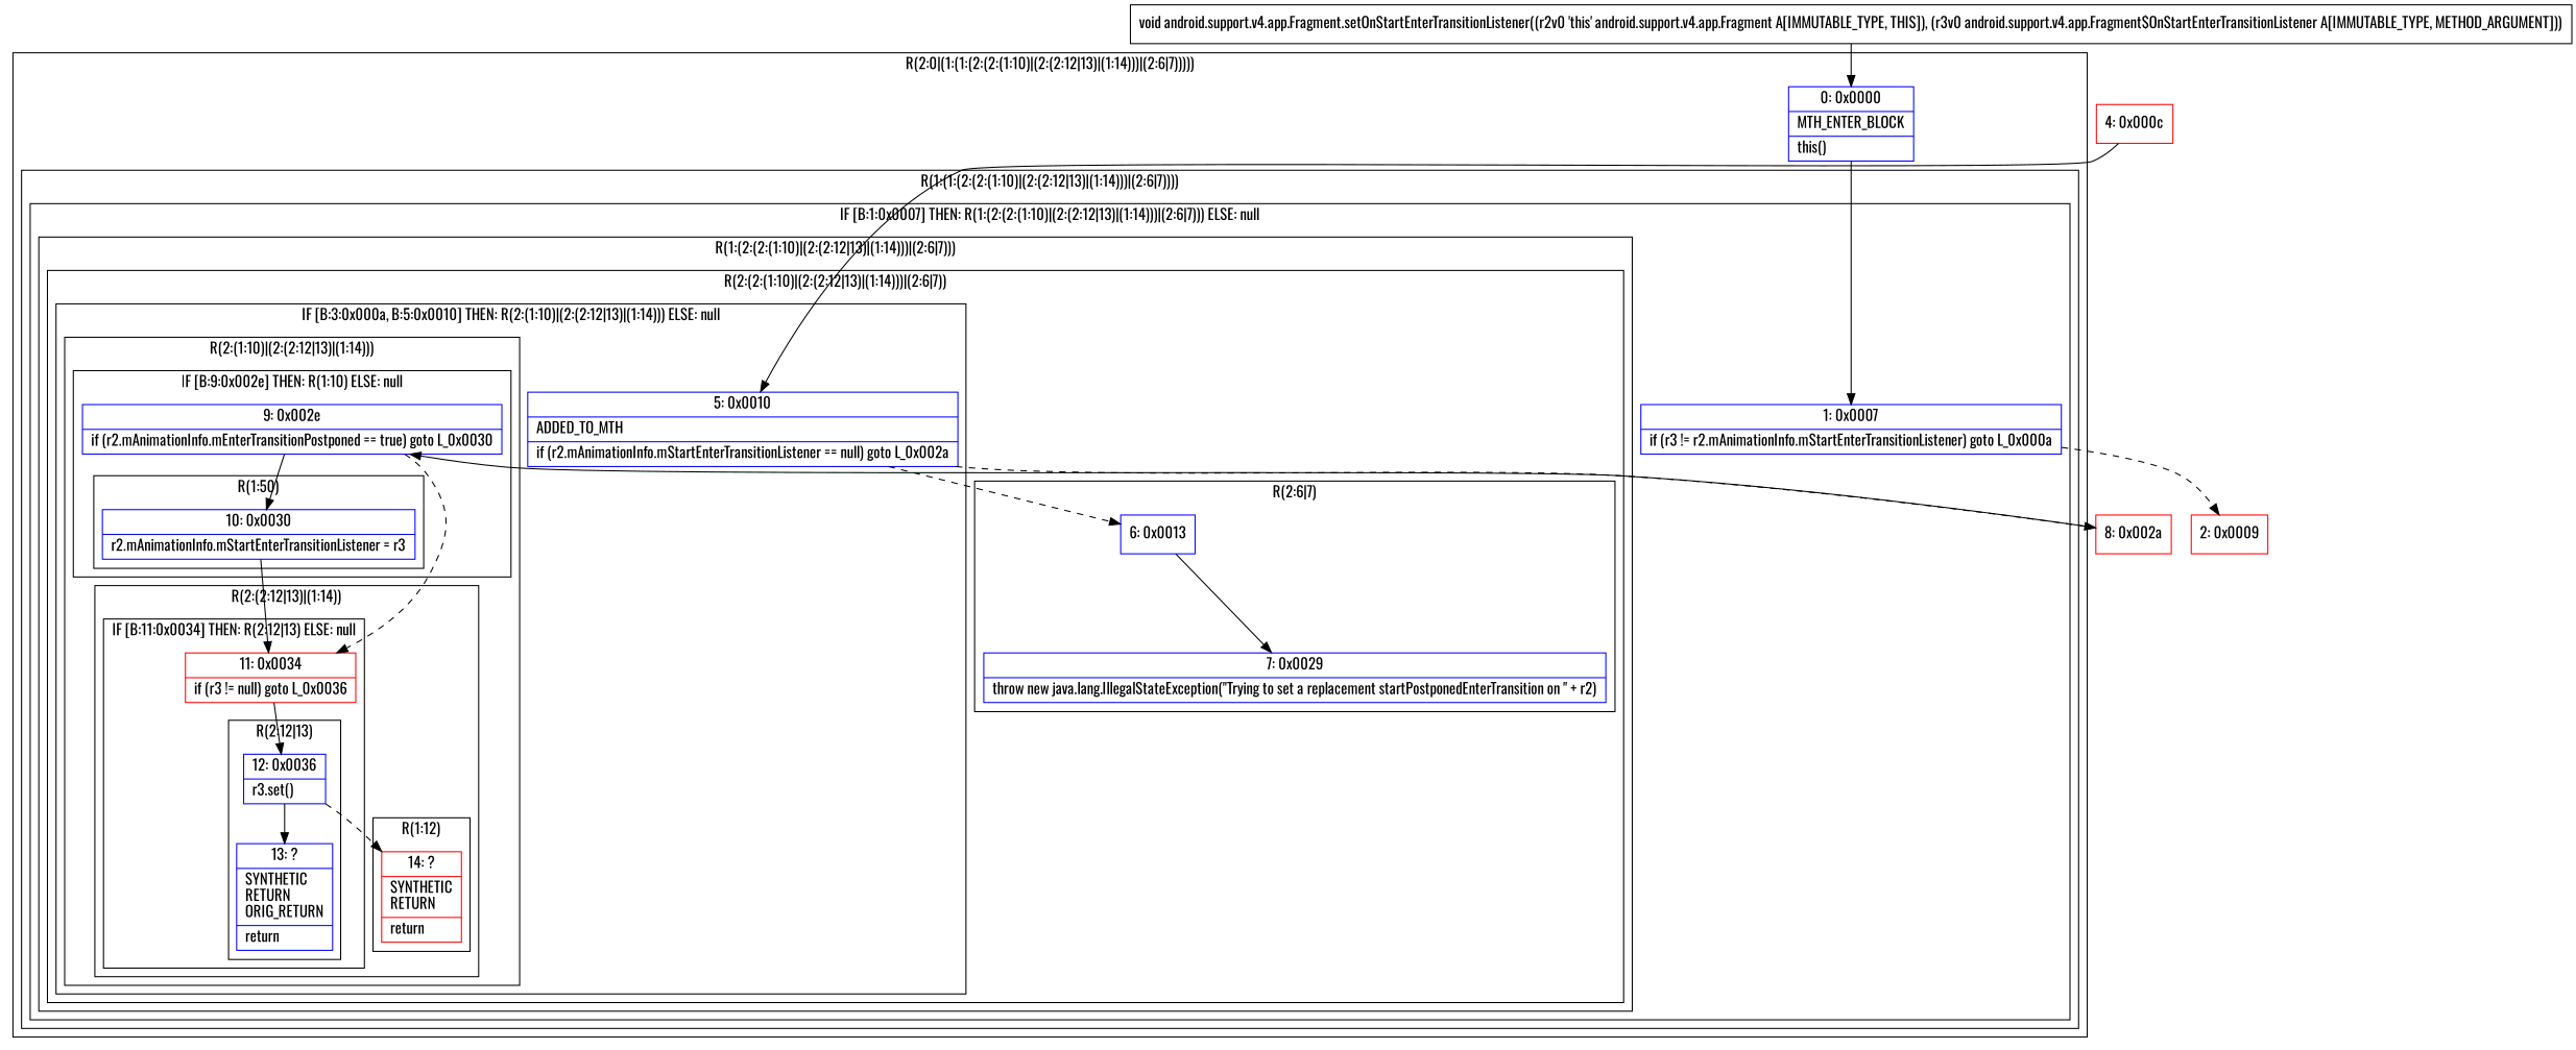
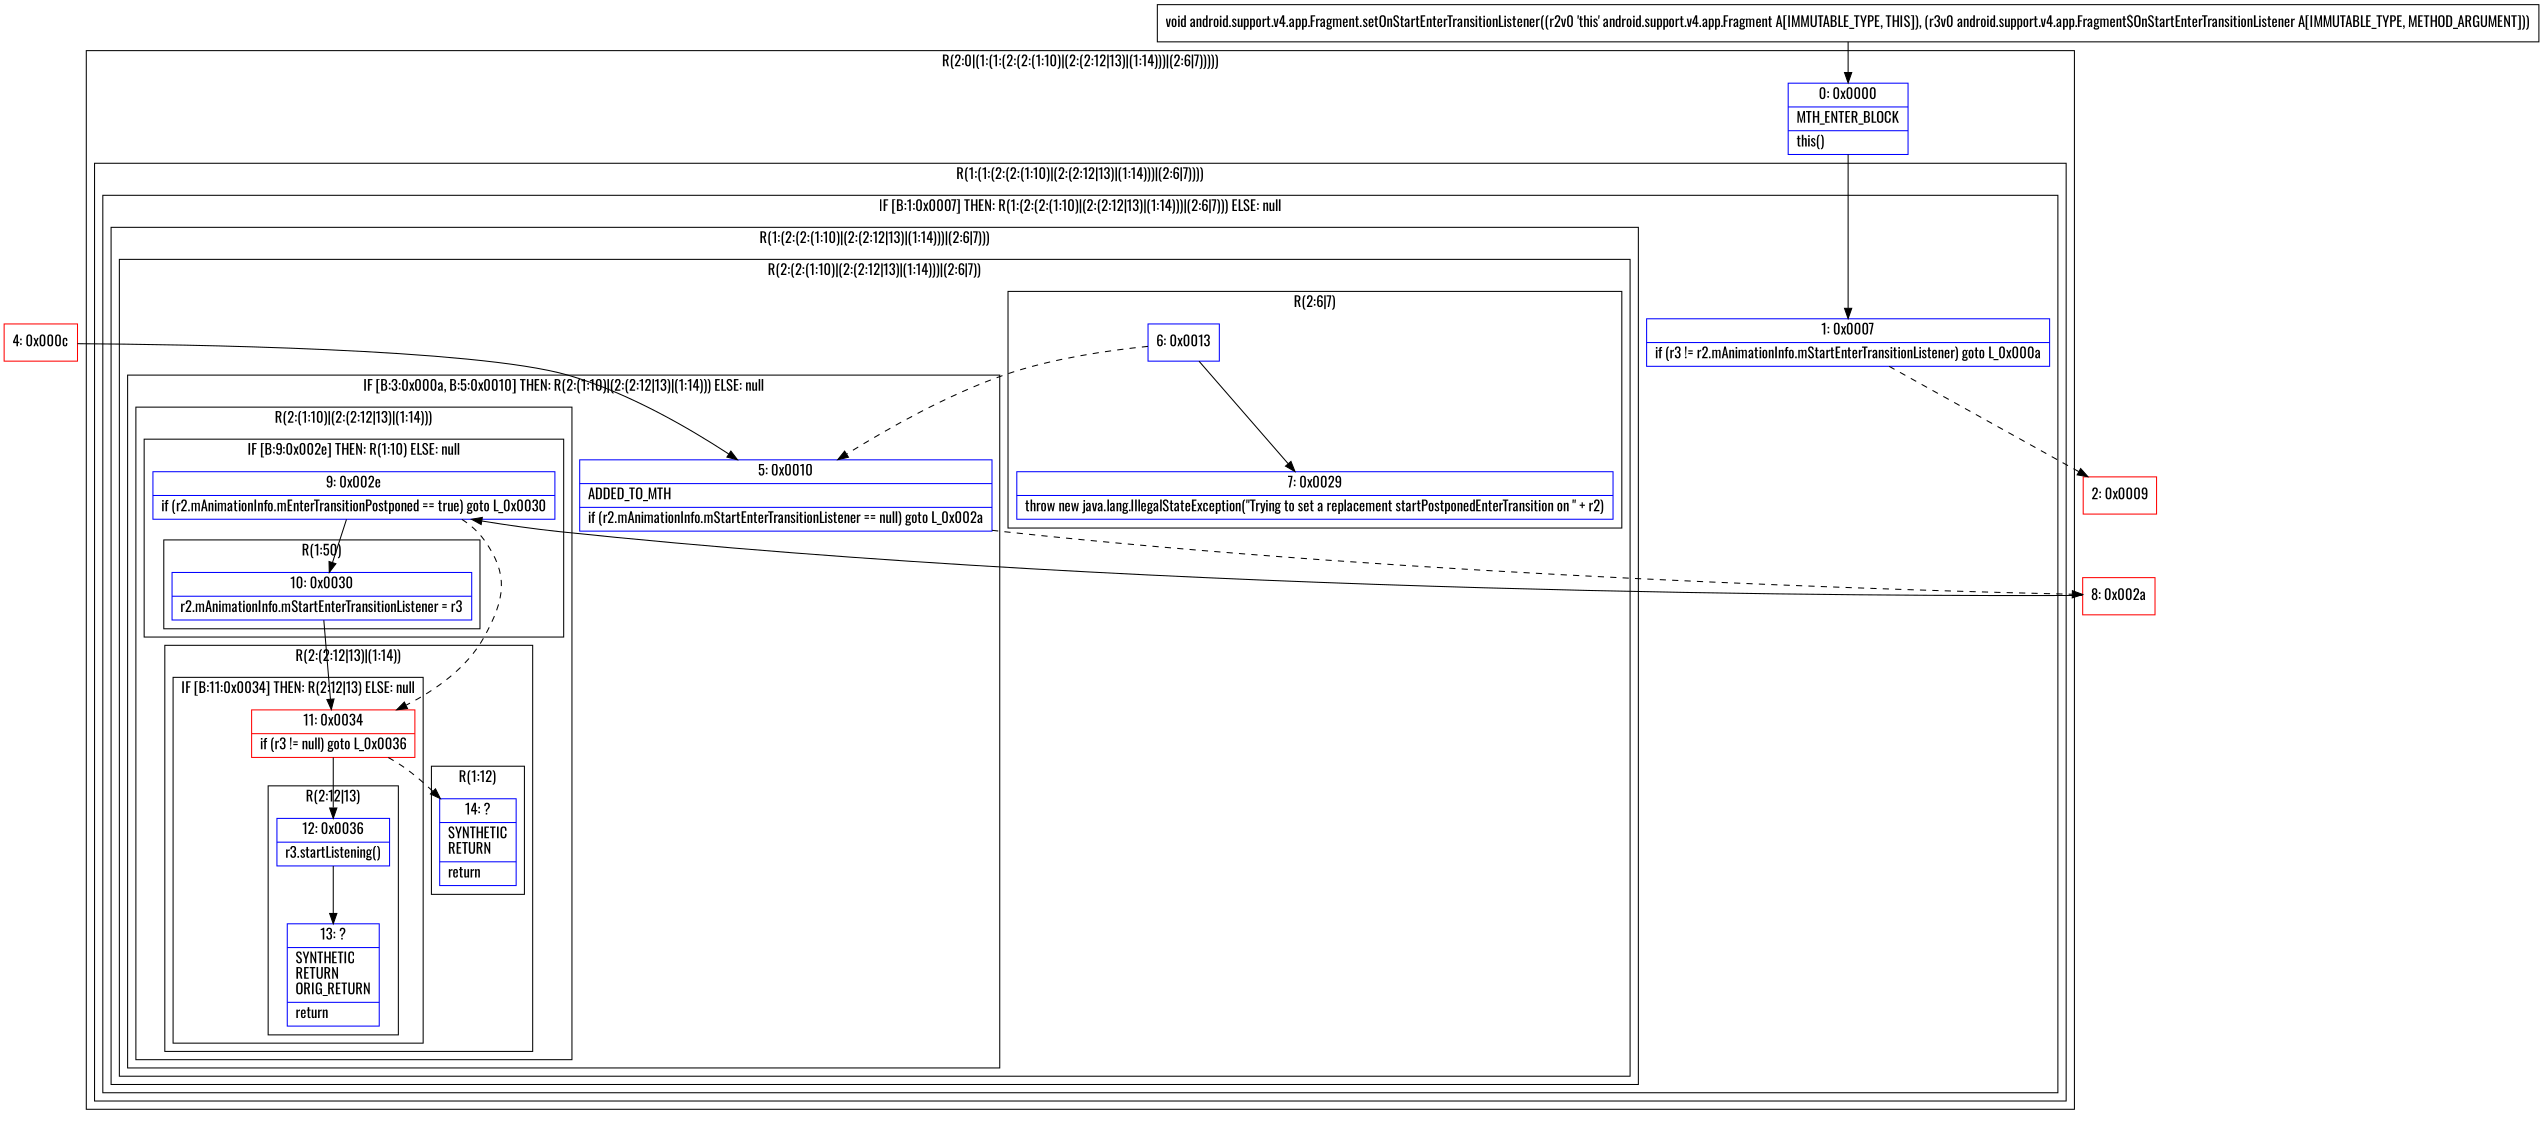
  digraph {
    fontname=Oswald
    node [color=blue fontname=Oswald shape=record]
    edge [fontname=Oswald]
    n1 [label="{10\:\ 0x0030|r2.mAnimationInfo.mStartEnterTransitionListener = r3\l}"]
    n2 [label="{9\:\ 0x002e|if (r2.mAnimationInfo.mEnterTransitionPostponed == true) goto L_0x0030\l}"]
-   n3 [label="{12\:\ 0x0036|r3.set()\l}"]
+   n3 [label="{12\:\ 0x0036|r3.startListening()\l}"]
    n4 [label="{13\:\ ?|SYNTHETIC\lRETURN\lORIG_RETURN\l|return\l}"]
    n5 [color=red label="{11\:\ 0x0034|if (r3 != null) goto L_0x0036\l}"]
-   n6 [color=red label="{14\:\ ?|SYNTHETIC\lRETURN\l|return\l}"]
+   n6 [label="{14\:\ ?|SYNTHETIC\lRETURN\l|return\l}"]
    n7 [label="{5\:\ 0x0010|ADDED_TO_MTH\l|if (r2.mAnimationInfo.mStartEnterTransitionListener == null) goto L_0x002a\l}"]
    n8 [label="{6\:\ 0x0013}"]
    n9 [label="{7\:\ 0x0029|throw new java.lang.IllegalStateException(\"Trying to set a replacement startPostponedEnterTransition on \" + r2)\l}"]
    n10 [label="{1\:\ 0x0007|if (r3 != r2.mAnimationInfo.mStartEnterTransitionListener) goto L_0x000a\l}"]
    n11 [label="{0\:\ 0x0000|MTH_ENTER_BLOCK\l|this()\l}"]
    n12 [color=red label="{8\:\ 0x002a}"]
    n13 [color=red label="{2\:\ 0x0009}"]
    n14 [color=red label="{4\:\ 0x000c}"]
    n15 [label="{void android.support.v4.app.Fragment.setOnStartEnterTransitionListener((r2v0 'this' android.support.v4.app.Fragment A[IMMUTABLE_TYPE, THIS]), (r3v0 android.support.v4.app.Fragment$OnStartEnterTransitionListener A[IMMUTABLE_TYPE, METHOD_ARGUMENT])) }" color=""]
    subgraph cluster_1 {
      label="R(2:0|(1:(1:(2:(2:(1:10)|(2:(2:12|13)|(1:14)))|(2:6|7)))))"
      n11
      subgraph cluster_2 {
        label="R(1:(1:(2:(2:(1:10)|(2:(2:12|13)|(1:14)))|(2:6|7))))"
        subgraph cluster_3 {
          label="IF [B:1:0x0007] THEN: R(1:(2:(2:(1:10)|(2:(2:12|13)|(1:14)))|(2:6|7))) ELSE: null"
          n10
          subgraph cluster_4 {
            label="R(1:(2:(2:(1:10)|(2:(2:12|13)|(1:14)))|(2:6|7)))"
            subgraph cluster_5 {
              label="R(2:(2:(1:10)|(2:(2:12|13)|(1:14)))|(2:6|7))"
              subgraph cluster_6 {
                label="IF [B:3:0x000a, B:5:0x0010] THEN: R(2:(1:10)|(2:(2:12|13)|(1:14))) ELSE: null"
                n7
                subgraph cluster_7 {
                  label="R(2:(1:10)|(2:(2:12|13)|(1:14)))"
                  subgraph cluster_8 {
                    label="IF [B:9:0x002e] THEN: R(1:10) ELSE: null"
                    n2
                    subgraph cluster_9 {
                      label="R(1:50)"
                      n1
                    }
                  }
                  subgraph cluster_10 {
                    label="R(2:(2:12|13)|(1:14))"
                    subgraph cluster_11 {
                      label="IF [B:11:0x0034] THEN: R(2:12|13) ELSE: null"
                      n5
                      subgraph cluster_12 {
                        label="R(2:12|13)"
                        n3
                        n4
                      }
                    }
                    subgraph cluster_13 {
                      label="R(1:12)"
                      n6
                    }
                  }
                }
              }
              subgraph cluster_14 {
                label="R(2:6|7)"
                n8
                n9
              }
            }
          }
        }
      }
    }
    n1 -> n5
    n2 -> n1
    n2 -> n5 [style=dashed]
    n3 -> n4
    n5 -> n3
-   n3 -> n6 [style=dashed]
-   n7 -> n8 [style=dashed]
+   n5 -> n6 [style=dashed]
+   n8 -> n7 [style=dashed]
    n7 -> n12 [style=dashed]
    n8 -> n9
    n10 -> n13 [style=dashed]
    n11 -> n10
    n12 -> n2
    n14 -> n7
    n15 -> n11
  }
